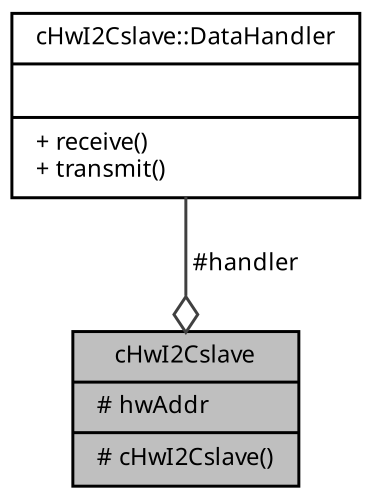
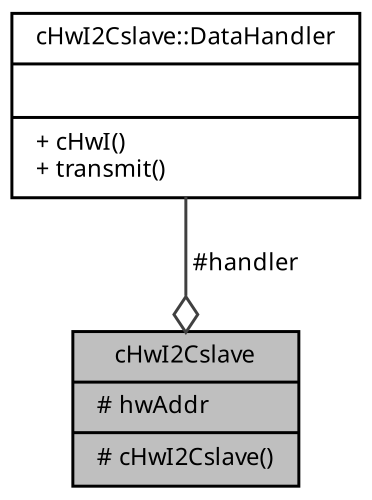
  digraph {
    node [color=black fontname=Sans fontsize=8 shape=record style=filled]
    n1 [fillcolor=grey75 fontcolor=black height=0.2 label="{cHwI2Cslave\n|# hwAddr\l|# cHwI2Cslave()\l}" width=0.4]
-   n2 [fillcolor=white height=0.2 label="{cHwI2Cslave::DataHandler\n||+ receive()\l+ transmit()\l}" width=0.4]
+   n2 [fillcolor=white height=0.2 label="{cHwI2Cslave::DataHandler\n||+ cHwI()\l+ transmit()\l}" width=0.4]
    n2 -> n1 [arrowhead=odiamond color=grey25 fontname=Sans fontsize=8 label=" #handler" labelfontname=Sans labelfontsize=8 style=solid]
  }
